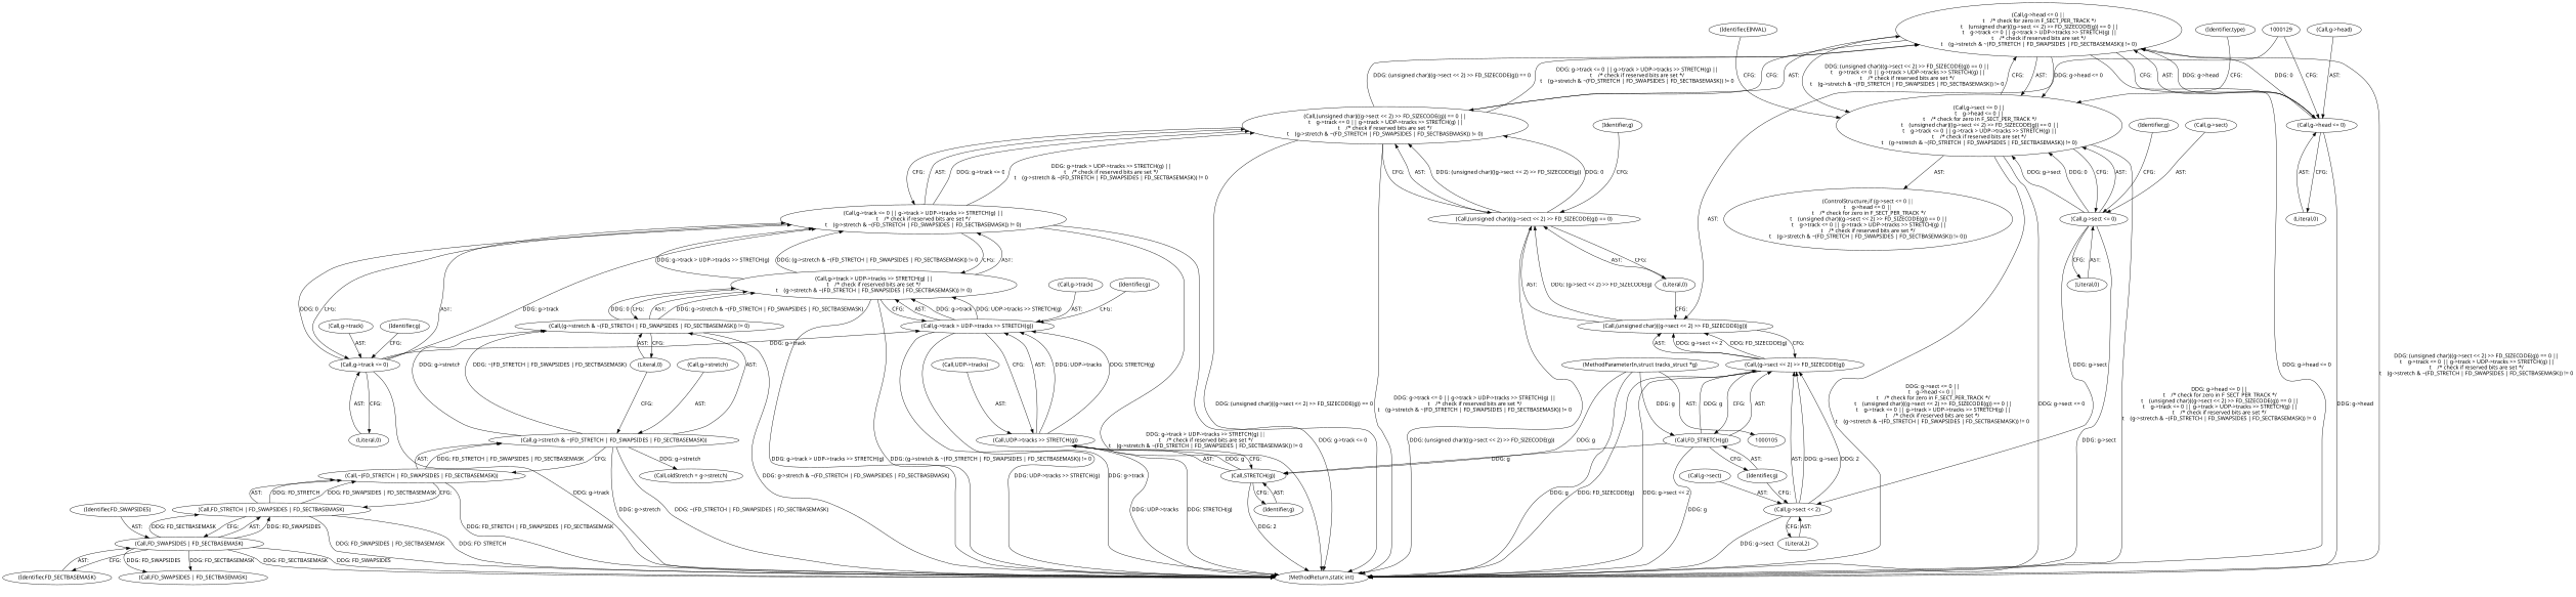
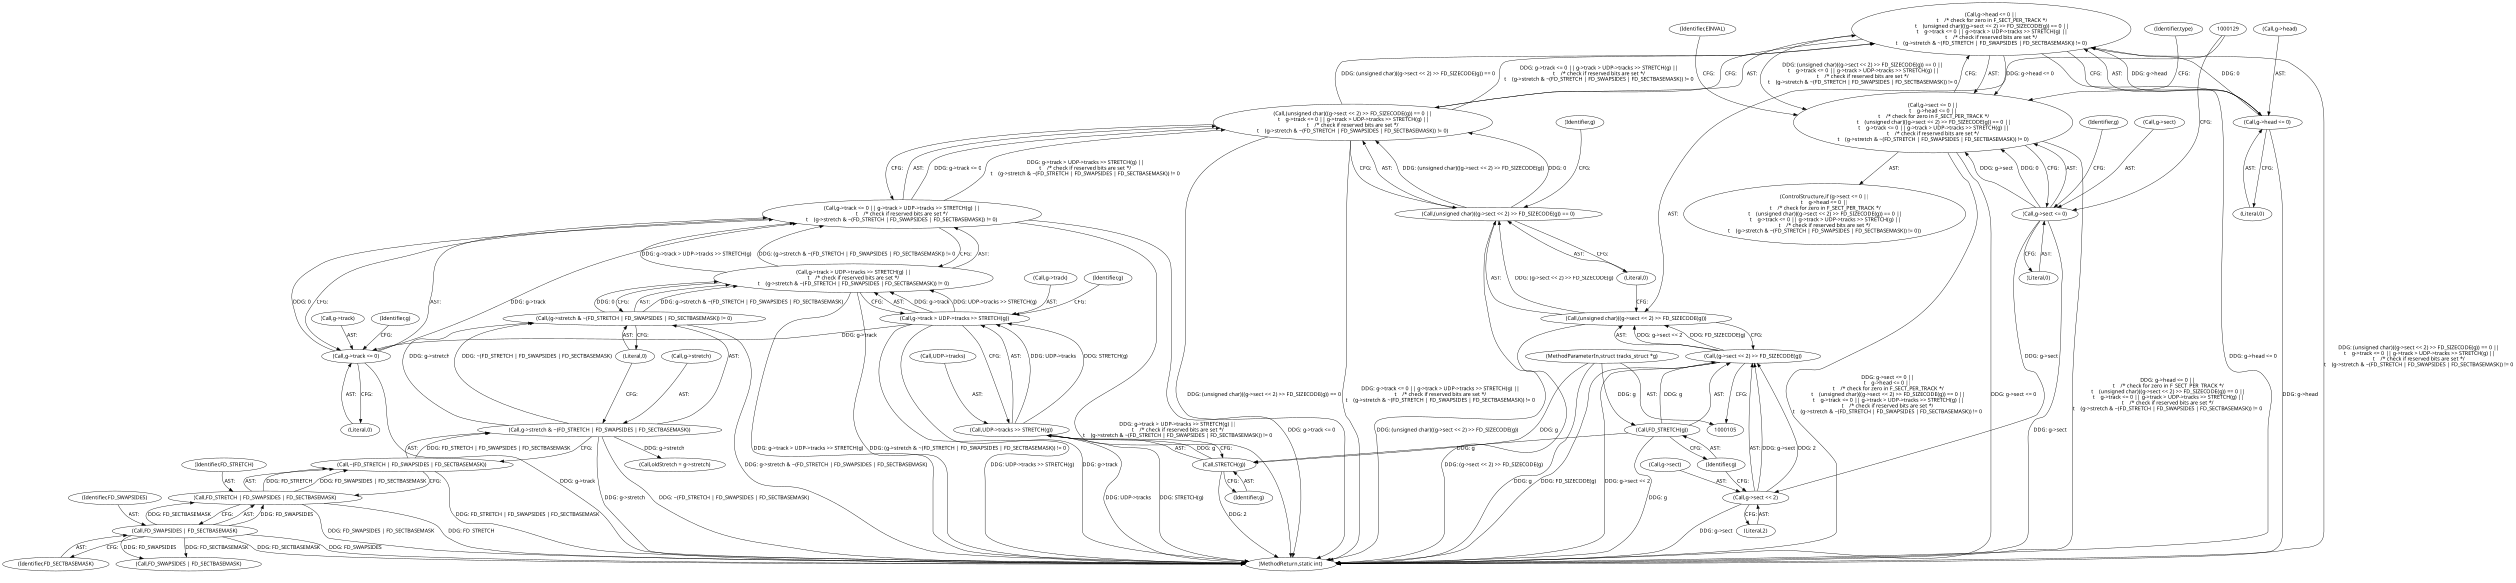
  digraph {
    fontname="Noto Sans"
    node [fontname="Noto Sans"]
    edge [fontname="Noto Sans"]
    n1 [label="(Call,g->head <= 0 ||\n \t    /* check for zero in F_SECT_PER_TRACK */\n \t    (unsigned char)((g->sect << 2) >> FD_SIZECODE(g)) == 0 ||\n \t    g->track <= 0 || g->track > UDP->tracks >> STRETCH(g) ||\n\t    /* check if reserved bits are set */\n\t    (g->stretch & ~(FD_STRETCH | FD_SWAPSIDES | FD_SECTBASEMASK)) != 0)"]
    n2 [label="(Call,g->head <= 0)"]
    n3 [label="(Call,(unsigned char)((g->sect << 2) >> FD_SIZECODE(g)) == 0 ||\n \t    g->track <= 0 || g->track > UDP->tracks >> STRETCH(g) ||\n\t    /* check if reserved bits are set */\n\t    (g->stretch & ~(FD_STRETCH | FD_SWAPSIDES | FD_SECTBASEMASK)) != 0)"]
    n4 [label="(Call,g->sect <= 0 ||\n\t    g->head <= 0 ||\n \t    /* check for zero in F_SECT_PER_TRACK */\n \t    (unsigned char)((g->sect << 2) >> FD_SIZECODE(g)) == 0 ||\n \t    g->track <= 0 || g->track > UDP->tracks >> STRETCH(g) ||\n\t    /* check if reserved bits are set */\n\t    (g->stretch & ~(FD_STRETCH | FD_SWAPSIDES | FD_SECTBASEMASK)) != 0)"]
    n5 [label="(MethodReturn,static int)"]
    n6 [label="(Literal,0)"]
    n7 [label="(Call,(unsigned char)((g->sect << 2) >> FD_SIZECODE(g)) == 0)"]
    n8 [label="(Call,g->track <= 0 || g->track > UDP->tracks >> STRETCH(g) ||\n\t    /* check if reserved bits are set */\n\t    (g->stretch & ~(FD_STRETCH | FD_SWAPSIDES | FD_SECTBASEMASK)) != 0)"]
    n9 [label="(Call,g->sect <= 0)"]
    n10 [label="(ControlStructure,if (g->sect <= 0 ||\n\t    g->head <= 0 ||\n \t    /* check for zero in F_SECT_PER_TRACK */\n \t    (unsigned char)((g->sect << 2) >> FD_SIZECODE(g)) == 0 ||\n \t    g->track <= 0 || g->track > UDP->tracks >> STRETCH(g) ||\n\t    /* check if reserved bits are set */\n\t    (g->stretch & ~(FD_STRETCH | FD_SWAPSIDES | FD_SECTBASEMASK)) != 0))"]
    n11 [label="(Literal,0)"]
    n12 [label="(Call,g->track <= 0)"]
    n13 [label="(Call,g->track > UDP->tracks >> STRETCH(g) ||\n\t    /* check if reserved bits are set */\n\t    (g->stretch & ~(FD_STRETCH | FD_SWAPSIDES | FD_SECTBASEMASK)) != 0)"]
    n14 [label="(Call,(unsigned char)((g->sect << 2) >> FD_SIZECODE(g)))"]
    n15 [label="(Call,(g->sect << 2) >> FD_SIZECODE(g))"]
    n16 [label="(Call,FD_STRETCH(g))"]
    n17 [label="(Call,STRETCH(g))"]
    n18 [label="(Identifier,g)"]
    n19 [label="(Call,g->sect << 2)"]
    n20 [label="(Literal,2)"]
    n21 [label="(Literal,0)"]
    n22 [label="(Call,UDP->tracks >> STRETCH(g))"]
    n23 [label="(Identifier,g)"]
    n24 [label="(MethodParameterIn,struct tracks_struct *g)"]
    1000105
    n26 [label="(Call,g->track > UDP->tracks >> STRETCH(g))"]
    n27 [label="(Literal,0)"]
    n28 [label="(Call,(g->stretch & ~(FD_STRETCH | FD_SWAPSIDES | FD_SECTBASEMASK)) != 0)"]
    n29 [label="(Literal,0)"]
    n30 [label="(Call,g->stretch & ~(FD_STRETCH | FD_SWAPSIDES | FD_SECTBASEMASK))"]
    n31 [label="(Call,~(FD_STRETCH | FD_SWAPSIDES | FD_SECTBASEMASK))"]
    n32 [label="(Call,oldStretch = g->stretch)"]
    n33 [label="(Call,FD_STRETCH | FD_SWAPSIDES | FD_SECTBASEMASK)"]
    n34 [label="(Call,FD_SWAPSIDES | FD_SECTBASEMASK)"]
    n35 [label="(Call,FD_SWAPSIDES | FD_SECTBASEMASK)"]
    n36 [label="(Identifier,FD_SECTBASEMASK)"]
+   n37 [label="(Identifier,FD_STRETCH)"]
    n38 [label="(Identifier,EINVAL)"]
    n39 [label="(Call,g->sect)"]
    n40 [label="(Identifier,g)"]
    n41 [label="(Identifier,type)"]
    n42 [label="(Call,g->head)"]
    n43 [label="(Call,UDP->tracks)"]
    n44 [label="(Call,g->track)"]
    n45 [label="(Call,g->sect)"]
    n46 [label="(Call,g->track)"]
    n47 [label="(Identifier,g)"]
    n48 [label="(Identifier,g)"]
    n49 [label="(Identifier,g)"]
    n50 [label="(Call,g->stretch)"]
    n51 [label="(Identifier,FD_SWAPSIDES)"]
    1000129
    n1 -> n2 [label="CFG: "]
    n1 -> n3 [label="CFG: "]
    n1 -> n4 [label="AST: "]
    n1 -> n4 [label="DDG: g->head <= 0"]
    n1 -> n4 [label="DDG: (unsigned char)((g->sect << 2) >> FD_SIZECODE(g)) == 0 ||\n \t    g->track <= 0 || g->track > UDP->tracks >> STRETCH(g) ||\n\t    /* check if reserved bits are set */\n\t    (g->stretch & ~(FD_STRETCH | FD_SWAPSIDES | FD_SECTBASEMASK)) != 0"]
    n1 -> n5 [label="DDG: (unsigned char)((g->sect << 2) >> FD_SIZECODE(g)) == 0 ||\n \t    g->track <= 0 || g->track > UDP->tracks >> STRETCH(g) ||\n\t    /* check if reserved bits are set */\n\t    (g->stretch & ~(FD_STRETCH | FD_SWAPSIDES | FD_SECTBASEMASK)) != 0"]
    n1 -> n5 [label="DDG: g->head <= 0"]
    n2 -> n1 [label="AST: "]
    n2 -> n1 [label="DDG: g->head"]
    n2 -> n1 [label="DDG: 0"]
    n2 -> n5 [label="DDG: g->head"]
    n2 -> n6 [label="CFG: "]
    n3 -> n1 [label="AST: "]
    n3 -> n1 [label="DDG: (unsigned char)((g->sect << 2) >> FD_SIZECODE(g)) == 0"]
    n3 -> n1 [label="DDG: g->track <= 0 || g->track > UDP->tracks >> STRETCH(g) ||\n\t    /* check if reserved bits are set */\n\t    (g->stretch & ~(FD_STRETCH | FD_SWAPSIDES | FD_SECTBASEMASK)) != 0"]
    n3 -> n5 [label="DDG: g->track <= 0 || g->track > UDP->tracks >> STRETCH(g) ||\n\t    /* check if reserved bits are set */\n\t    (g->stretch & ~(FD_STRETCH | FD_SWAPSIDES | FD_SECTBASEMASK)) != 0"]
    n3 -> n5 [label="DDG: (unsigned char)((g->sect << 2) >> FD_SIZECODE(g)) == 0"]
    n3 -> n7 [label="CFG: "]
    n3 -> n8 [label="CFG: "]
    n4 -> n1 [label="CFG: "]
    n4 -> n5 [label="DDG: g->sect <= 0 ||\n\t    g->head <= 0 ||\n \t    /* check for zero in F_SECT_PER_TRACK */\n \t    (unsigned char)((g->sect << 2) >> FD_SIZECODE(g)) == 0 ||\n \t    g->track <= 0 || g->track > UDP->tracks >> STRETCH(g) ||\n\t    /* check if reserved bits are set */\n\t    (g->stretch & ~(FD_STRETCH | FD_SWAPSIDES | FD_SECTBASEMASK)) != 0"]
    n4 -> n5 [label="DDG: g->sect <= 0"]
    n4 -> n5 [label="DDG: g->head <= 0 ||\n \t    /* check for zero in F_SECT_PER_TRACK */\n \t    (unsigned char)((g->sect << 2) >> FD_SIZECODE(g)) == 0 ||\n \t    g->track <= 0 || g->track > UDP->tracks >> STRETCH(g) ||\n\t    /* check if reserved bits are set */\n\t    (g->stretch & ~(FD_STRETCH | FD_SWAPSIDES | FD_SECTBASEMASK)) != 0"]
    n4 -> n9 [label="CFG: "]
    n4 -> n10 [label="AST: "]
    n6 -> n2 [label="AST: "]
    n7 -> n3 [label="AST: "]
    n7 -> n3 [label="DDG: (unsigned char)((g->sect << 2) >> FD_SIZECODE(g))"]
    n7 -> n3 [label="DDG: 0"]
    n7 -> n5 [label="DDG: (unsigned char)((g->sect << 2) >> FD_SIZECODE(g))"]
    n7 -> n11 [label="CFG: "]
    n8 -> n3 [label="AST: "]
    n8 -> n3 [label="DDG: g->track <= 0"]
    n8 -> n3 [label="DDG: g->track > UDP->tracks >> STRETCH(g) ||\n\t    /* check if reserved bits are set */\n\t    (g->stretch & ~(FD_STRETCH | FD_SWAPSIDES | FD_SECTBASEMASK)) != 0"]
    n8 -> n5 [label="DDG: g->track <= 0"]
    n8 -> n5 [label="DDG: g->track > UDP->tracks >> STRETCH(g) ||\n\t    /* check if reserved bits are set */\n\t    (g->stretch & ~(FD_STRETCH | FD_SWAPSIDES | FD_SECTBASEMASK)) != 0"]
    n8 -> n12 [label="CFG: "]
    n8 -> n13 [label="CFG: "]
    n9 -> n4 [label="AST: "]
    n9 -> n4 [label="DDG: g->sect"]
    n9 -> n4 [label="DDG: 0"]
    n9 -> n5 [label="DDG: g->sect"]
    n9 -> n19 [label="DDG: g->sect"]
    n9 -> n21 [label="CFG: "]
    n11 -> n7 [label="AST: "]
    n11 -> n14 [label="CFG: "]
    n12 -> n5 [label="DDG: g->track"]
    n12 -> n8 [label="AST: "]
    n12 -> n8 [label="DDG: g->track"]
    n12 -> n8 [label="DDG: 0"]
-   n12 -> n26 [label="DDG: g->track"]
+   n26 -> n12 [label="DDG: g->track"]
    n12 -> n27 [label="CFG: "]
    n13 -> n5 [label="DDG: (g->stretch & ~(FD_STRETCH | FD_SWAPSIDES | FD_SECTBASEMASK)) != 0"]
    n13 -> n5 [label="DDG: g->track > UDP->tracks >> STRETCH(g)"]
    n13 -> n8 [label="AST: "]
    n13 -> n8 [label="DDG: g->track > UDP->tracks >> STRETCH(g)"]
    n13 -> n8 [label="DDG: (g->stretch & ~(FD_STRETCH | FD_SWAPSIDES | FD_SECTBASEMASK)) != 0"]
    n13 -> n26 [label="CFG: "]
    n13 -> n28 [label="CFG: "]
+   n14 -> n5 [label="DDG: (g->sect << 2) >> FD_SIZECODE(g)"]
    n14 -> n7 [label="AST: "]
    n14 -> n7 [label="DDG: (g->sect << 2) >> FD_SIZECODE(g)"]
    n14 -> n15 [label="CFG: "]
    n15 -> n5 [label="DDG: FD_SIZECODE(g)"]
    n15 -> n5 [label="DDG: g->sect << 2"]
    n15 -> n14 [label="AST: "]
    n15 -> n14 [label="DDG: g->sect << 2"]
    n15 -> n14 [label="DDG: FD_SIZECODE(g)"]
-   n15 -> n16 [label="CFG: "]
+   n15 -> 1000105 [label="CFG: "]
    n16 -> n5 [label="DDG: g"]
    n16 -> n15 [label="AST: "]
    n16 -> n15 [label="DDG: g"]
    n16 -> n17 [label="DDG: g"]
    n16 -> n18 [label="CFG: "]
    n17 -> n5 [label="DDG: 2"]
    n17 -> n22 [label="AST: "]
    n17 -> n22 [label="DDG: g"]
    n17 -> n23 [label="CFG: "]
    n18 -> n16 [label="AST: "]
    n18 -> n19 [label="CFG: "]
    n19 -> n5 [label="DDG: g->sect"]
    n19 -> n15 [label="AST: "]
    n19 -> n15 [label="DDG: g->sect"]
    n19 -> n15 [label="DDG: 2"]
    n19 -> n20 [label="CFG: "]
    n20 -> n19 [label="AST: "]
    n21 -> n9 [label="AST: "]
    n22 -> n5 [label="DDG: UDP->tracks"]
    n22 -> n5 [label="DDG: STRETCH(g)"]
    n22 -> n17 [label="CFG: "]
    n22 -> n26 [label="AST: "]
    n22 -> n26 [label="DDG: UDP->tracks"]
    n22 -> n26 [label="DDG: STRETCH(g)"]
    n23 -> n17 [label="AST: "]
    n24 -> n5 [label="DDG: g"]
    n24 -> n16 [label="DDG: g"]
    n24 -> n17 [label="DDG: g"]
    n24 -> 1000105 [label="AST: "]
    n26 -> n5 [label="DDG: UDP->tracks >> STRETCH(g)"]
    n26 -> n5 [label="DDG: g->track"]
    n26 -> n13 [label="AST: "]
    n26 -> n13 [label="DDG: g->track"]
    n26 -> n13 [label="DDG: UDP->tracks >> STRETCH(g)"]
    n26 -> n22 [label="CFG: "]
    n27 -> n12 [label="AST: "]
    n28 -> n5 [label="DDG: g->stretch & ~(FD_STRETCH | FD_SWAPSIDES | FD_SECTBASEMASK)"]
    n28 -> n13 [label="AST: "]
    n28 -> n13 [label="DDG: g->stretch & ~(FD_STRETCH | FD_SWAPSIDES | FD_SECTBASEMASK)"]
    n28 -> n13 [label="DDG: 0"]
    n28 -> n29 [label="CFG: "]
    n29 -> n28 [label="AST: "]
    n29 -> n30 [label="CFG: "]
    n30 -> n5 [label="DDG: g->stretch"]
    n30 -> n5 [label="DDG: ~(FD_STRETCH | FD_SWAPSIDES | FD_SECTBASEMASK)"]
    n30 -> n28 [label="AST: "]
    n30 -> n28 [label="DDG: g->stretch"]
    n30 -> n28 [label="DDG: ~(FD_STRETCH | FD_SWAPSIDES | FD_SECTBASEMASK)"]
    n30 -> n31 [label="CFG: "]
    n30 -> n32 [label="DDG: g->stretch"]
    n31 -> n5 [label="DDG: FD_STRETCH | FD_SWAPSIDES | FD_SECTBASEMASK"]
    n31 -> n30 [label="AST: "]
    n31 -> n30 [label="DDG: FD_STRETCH | FD_SWAPSIDES | FD_SECTBASEMASK"]
    n31 -> n33 [label="CFG: "]
    n33 -> n5 [label="DDG: FD_SWAPSIDES | FD_SECTBASEMASK"]
    n33 -> n5 [label="DDG: FD_STRETCH"]
    n33 -> n31 [label="AST: "]
    n33 -> n31 [label="DDG: FD_STRETCH"]
    n33 -> n31 [label="DDG: FD_SWAPSIDES | FD_SECTBASEMASK"]
    n33 -> n34 [label="CFG: "]
    n34 -> n5 [label="DDG: FD_SECTBASEMASK"]
    n34 -> n5 [label="DDG: FD_SWAPSIDES"]
    n34 -> n33 [label="AST: "]
    n34 -> n33 [label="DDG: FD_SWAPSIDES"]
    n34 -> n33 [label="DDG: FD_SECTBASEMASK"]
    n34 -> n35 [label="DDG: FD_SWAPSIDES"]
    n34 -> n35 [label="DDG: FD_SECTBASEMASK"]
    n34 -> n36 [label="CFG: "]
    n36 -> n34 [label="AST: "]
+   n37 -> n33 [label="AST: "]
    n38 -> n4 [label="CFG: "]
    n39 -> n19 [label="AST: "]
    n40 -> n9 [label="CFG: "]
    n41 -> n4 [label="CFG: "]
    n42 -> n2 [label="AST: "]
    n43 -> n22 [label="AST: "]
    n44 -> n26 [label="AST: "]
    n45 -> n9 [label="AST: "]
    n46 -> n12 [label="AST: "]
    n47 -> n7 [label="CFG: "]
    n48 -> n12 [label="CFG: "]
    n49 -> n26 [label="CFG: "]
    n50 -> n30 [label="AST: "]
    n51 -> n34 [label="AST: "]
-   1000129 -> n2 [label="CFG: "]
+   1000129 -> n9 [label="CFG: "]
    1000129 -> n14 [label="AST: "]
  }
